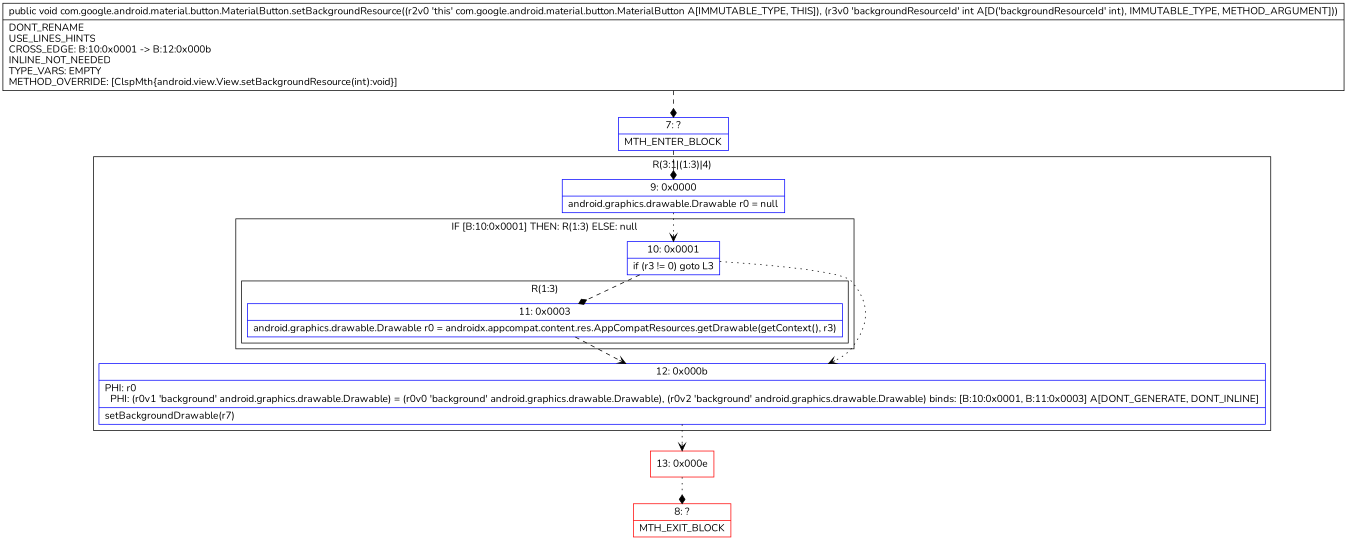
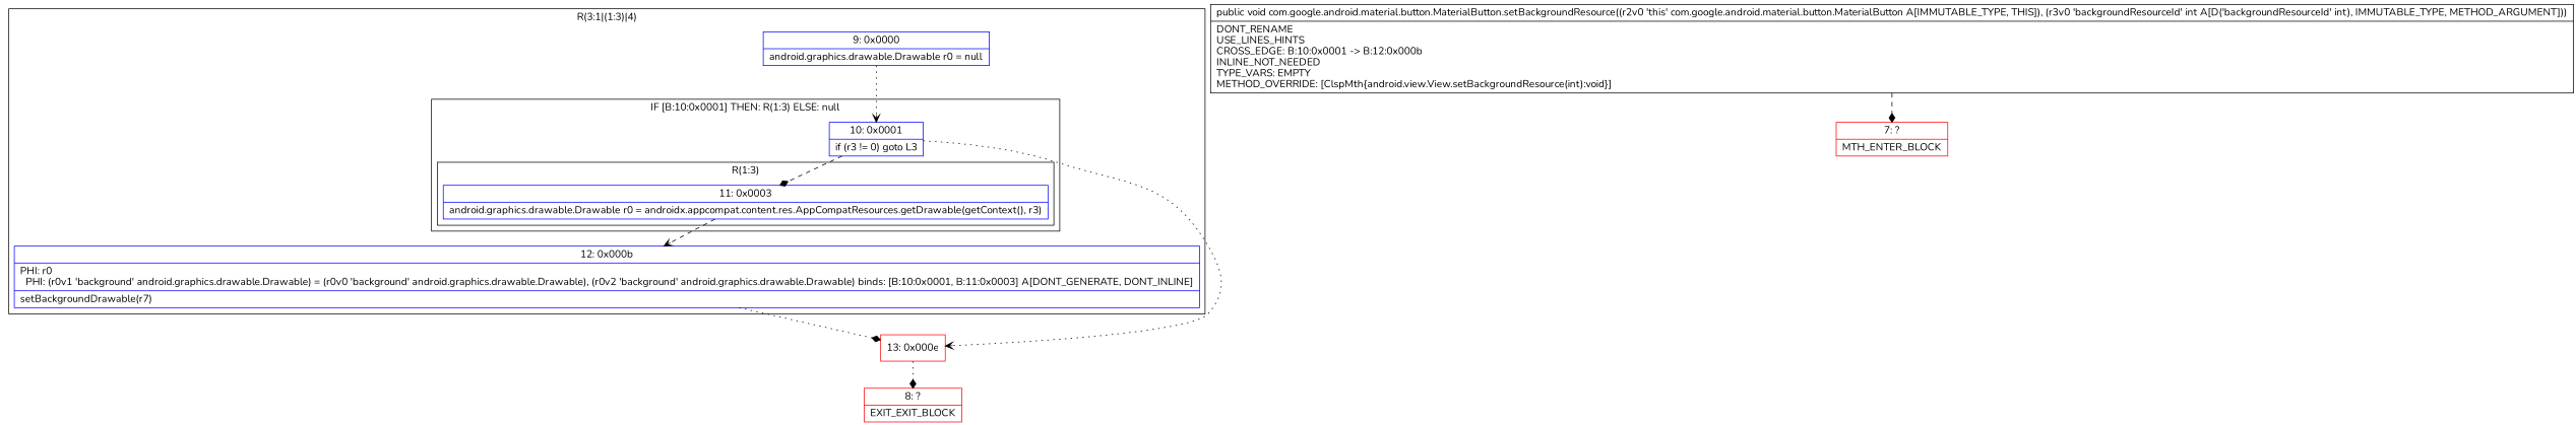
  digraph {
    fontname=Nunito
    node [color=blue fontname=Nunito shape=record]
    edge [arrowhead=diamond fontname=Nunito style=dashed]
    n1 [label="{11\:\ 0x0003|android.graphics.drawable.Drawable r0 = androidx.appcompat.content.res.AppCompatResources.getDrawable(getContext(), r3)\l}"]
    n2 [label="{10\:\ 0x0001|if (r3 != 0) goto L3\l}"]
    n3 [label="{9\:\ 0x0000|android.graphics.drawable.Drawable r0 = null\l}"]
    n4 [label="{12\:\ 0x000b|PHI: r0 \l  PHI: (r0v1 'background' android.graphics.drawable.Drawable) = (r0v0 'background' android.graphics.drawable.Drawable), (r0v2 'background' android.graphics.drawable.Drawable) binds: [B:10:0x0001, B:11:0x0003] A[DONT_GENERATE, DONT_INLINE]\l|setBackgroundDrawable(r7)\l}"]
    n5 [color=red label="{13\:\ 0x000e}"]
-   n6 [color=red label="{8\:\ ?|MTH_EXIT_BLOCK\l}"]
-   n7 [label="{7\:\ ?|MTH_ENTER_BLOCK\l}"]
+   n6 [color=red label="{8\:\ ?|EXIT_EXIT_BLOCK\l}"]
+   n7 [color=red label="{7\:\ ?|MTH_ENTER_BLOCK\l}"]
    n8 [label="{public void com.google.android.material.button.MaterialButton.setBackgroundResource((r2v0 'this' com.google.android.material.button.MaterialButton A[IMMUTABLE_TYPE, THIS]), (r3v0 'backgroundResourceId' int A[D('backgroundResourceId' int), IMMUTABLE_TYPE, METHOD_ARGUMENT]))  | DONT_RENAME\lUSE_LINES_HINTS\lCROSS_EDGE: B:10:0x0001 \-\> B:12:0x000b\lINLINE_NOT_NEEDED\lTYPE_VARS: EMPTY\lMETHOD_OVERRIDE: [ClspMth\{android.view.View.setBackgroundResource(int):void\}]\l}" color=""]
    subgraph cluster_1 {
      label="R(3:1|(1:3)|4)"
      n3
      n4
      subgraph cluster_2 {
        label="IF [B:10:0x0001] THEN: R(1:3) ELSE: null"
        n2
        subgraph cluster_3 {
          label="R(1:3)"
          n1
        }
      }
    }
    n1 -> n4 [arrowhead=vee]
    n2 -> n1
-   n2 -> n4 [arrowhead=vee style=dotted]
+   n2 -> n5 [arrowhead=vee style=dotted]
    n3 -> n2 [arrowhead=vee style=dotted]
-   n4 -> n5 [arrowhead=vee style=dotted]
+   n4 -> n5 [style=dotted]
    n5 -> n6 [style=dotted]
-   n7 -> n3
    n8 -> n7
  }
